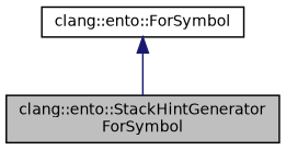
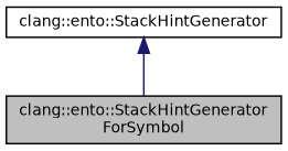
  digraph {
    node [color=black fontname=Helvetica fontsize=10 shape=record]
    n1 [fillcolor=grey75 fontcolor=black height=0.2 label="clang::ento::StackHintGenerator\lForSymbol" style=filled width=0.4]
-   n2 [height=0.2 label="clang::ento::ForSymbol" width=0.4]
+   n2 [height=0.2 label="clang::ento::StackHintGenerator" width=0.4]
    n2 -> n1 [color=midnightblue dir=back fontname=Helvetica fontsize=10 labelfontname=Helvetica labelfontsize=10 style=solid]
  }
